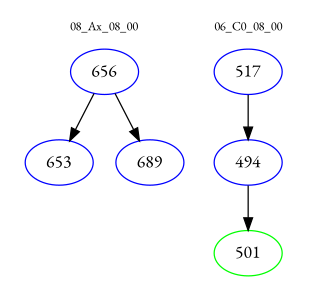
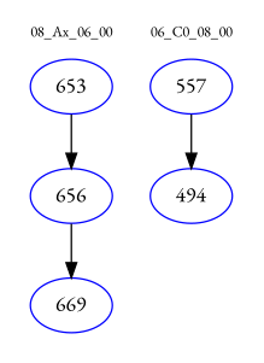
  digraph {
    fontname="EB Garamond"
    node [color=blue fontname="EB Garamond"]
    edge [color=black fontname="EB Garamond"]
    n1 [label=656]
    n2 [label=653]
-   n3 [label=689]
+   n3 [label=669]
    n4 [label=494]
-   n5 [color=green label=501]
-   n6 [label=517]
+   n6 [label=557]
    subgraph cluster_1 {
      color=white
      fontsize=10
-     label="08_Ax_08_00"
+     label="08_Ax_06_00"
      n1
      n2
      n3
    }
    subgraph cluster_2 {
      color=white
      fontsize=10
      label="06_C0_08_00"
      n4
-     n5
      n6
    }
-   n1 -> n2
+   n2 -> n1
    n1 -> n3
-   n4 -> n5
    n6 -> n4
  }
